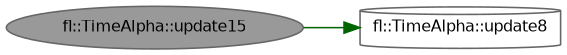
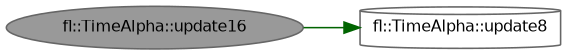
  digraph {
    rankdir=LR
    node [fontname=Helvetica fontsize=10 style=filled]
-   n1 [color=gray40 fillcolor=grey60 fontcolor=black height=0.2 label="fl::TimeAlpha::update15" shape=ellipse width=0.4]
+   n1 [color=gray40 fillcolor=grey60 fontcolor=black height=0.2 label="fl::TimeAlpha::update16" shape=ellipse width=0.4]
    n2 [color=grey40 fillcolor=white height=0.2 label="fl::TimeAlpha::update8" shape=cylinder width=0.4]
    n1 -> n2 [color=darkgreen fontname=Helvetica fontsize=10 labelfontname=Helvetica labelfontsize=10 style=solid]
  }
